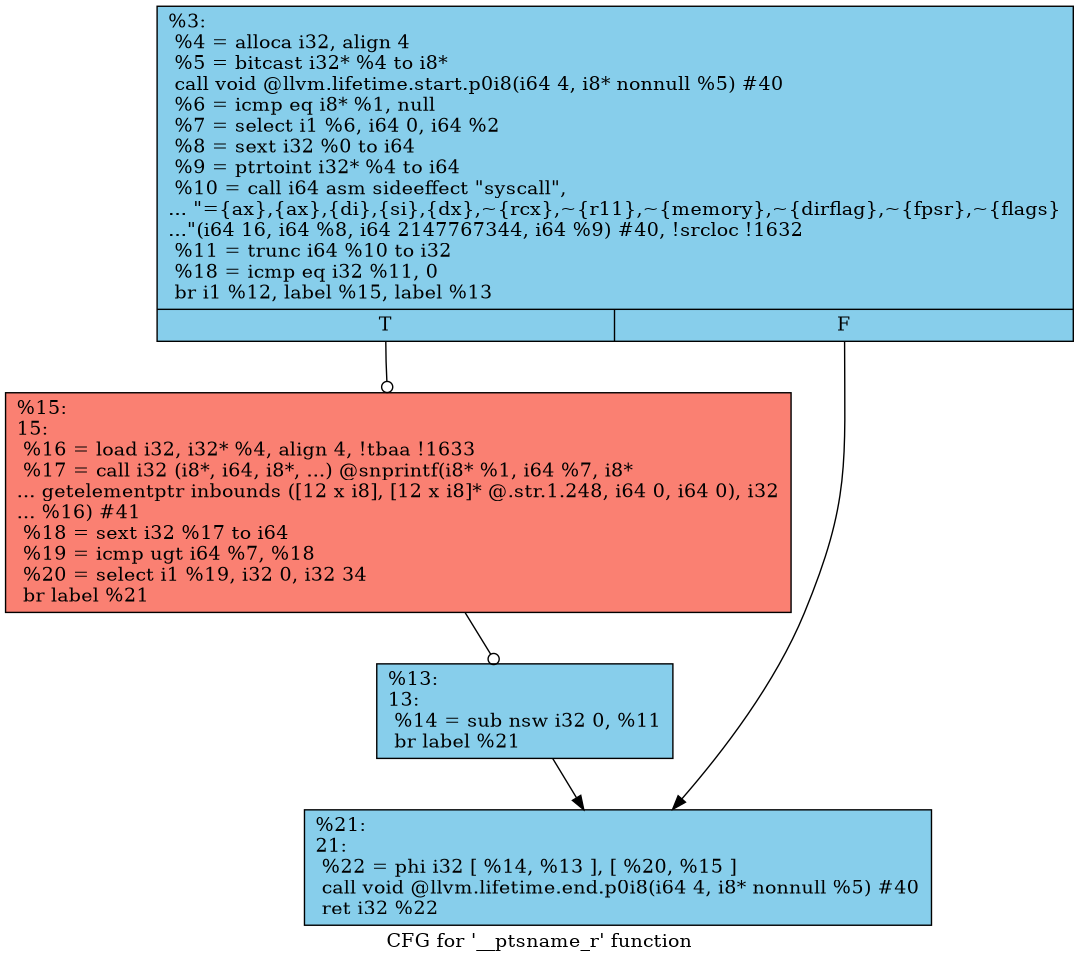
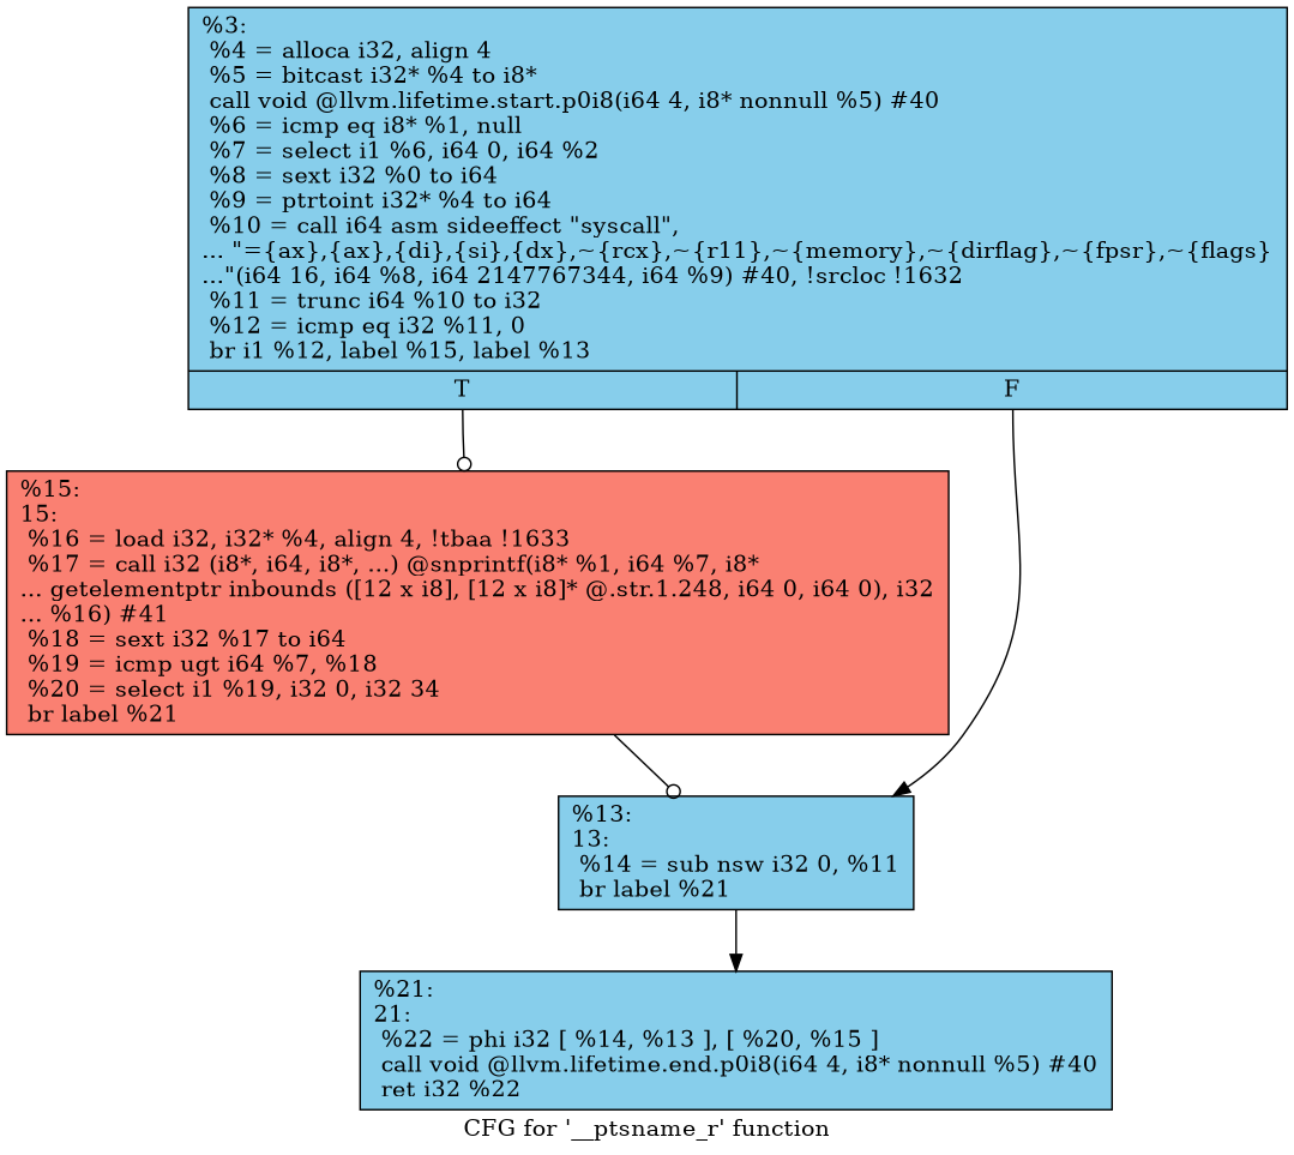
  digraph {
    label="CFG for '__ptsname_r' function"
    node [fillcolor=skyblue shape=record style=filled]
    edge [arrowhead=odot]
-   n1 [label="{%3:\l  %4 = alloca i32, align 4\l  %5 = bitcast i32* %4 to i8*\l  call void @llvm.lifetime.start.p0i8(i64 4, i8* nonnull %5) #40\l  %6 = icmp eq i8* %1, null\l  %7 = select i1 %6, i64 0, i64 %2\l  %8 = sext i32 %0 to i64\l  %9 = ptrtoint i32* %4 to i64\l  %10 = call i64 asm sideeffect \"syscall\",\l... \"=\{ax\},\{ax\},\{di\},\{si\},\{dx\},~\{rcx\},~\{r11\},~\{memory\},~\{dirflag\},~\{fpsr\},~\{flags\}\l...\"(i64 16, i64 %8, i64 2147767344, i64 %9) #40, !srcloc !1632\l  %11 = trunc i64 %10 to i32\l  %18 = icmp eq i32 %11, 0\l  br i1 %12, label %15, label %13\l|{<s0>T|<s1>F}}"]
+   n1 [label="{%3:\l  %4 = alloca i32, align 4\l  %5 = bitcast i32* %4 to i8*\l  call void @llvm.lifetime.start.p0i8(i64 4, i8* nonnull %5) #40\l  %6 = icmp eq i8* %1, null\l  %7 = select i1 %6, i64 0, i64 %2\l  %8 = sext i32 %0 to i64\l  %9 = ptrtoint i32* %4 to i64\l  %10 = call i64 asm sideeffect \"syscall\",\l... \"=\{ax\},\{ax\},\{di\},\{si\},\{dx\},~\{rcx\},~\{r11\},~\{memory\},~\{dirflag\},~\{fpsr\},~\{flags\}\l...\"(i64 16, i64 %8, i64 2147767344, i64 %9) #40, !srcloc !1632\l  %11 = trunc i64 %10 to i32\l  %12 = icmp eq i32 %11, 0\l  br i1 %12, label %15, label %13\l|{<s0>T|<s1>F}}"]
    n2 [fillcolor=salmon label="{%15:\l15:                                               \l  %16 = load i32, i32* %4, align 4, !tbaa !1633\l  %17 = call i32 (i8*, i64, i8*, ...) @snprintf(i8* %1, i64 %7, i8*\l... getelementptr inbounds ([12 x i8], [12 x i8]* @.str.1.248, i64 0, i64 0), i32\l... %16) #41\l  %18 = sext i32 %17 to i64\l  %19 = icmp ugt i64 %7, %18\l  %20 = select i1 %19, i32 0, i32 34\l  br label %21\l}"]
    n3 [label="{%13:\l13:                                               \l  %14 = sub nsw i32 0, %11\l  br label %21\l}"]
    n4 [label="{%21:\l21:                                               \l  %22 = phi i32 [ %14, %13 ], [ %20, %15 ]\l  call void @llvm.lifetime.end.p0i8(i64 4, i8* nonnull %5) #40\l  ret i32 %22\l}"]
    n1 -> n2 [tailport=s0]
-   n1 -> n4 [arrowhead=normal tailport=s1]
+   n1 -> n3 [arrowhead=normal tailport=s1]
    n2 -> n3
    n3 -> n4 [arrowhead=normal]
  }
